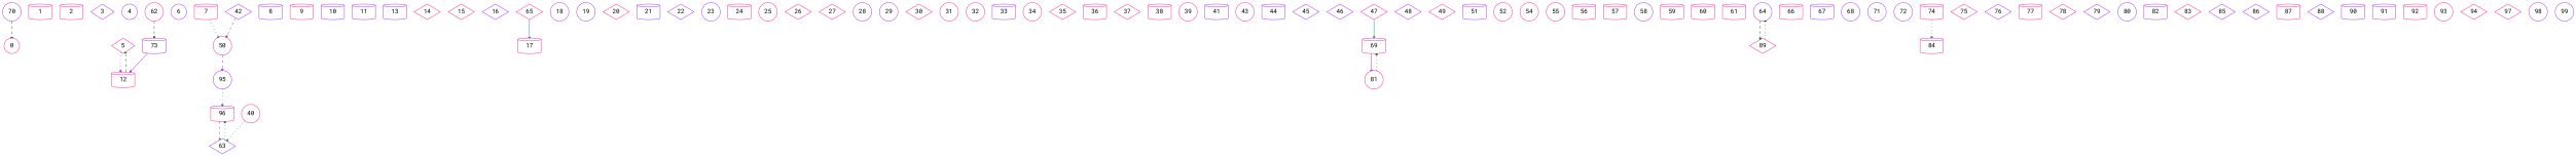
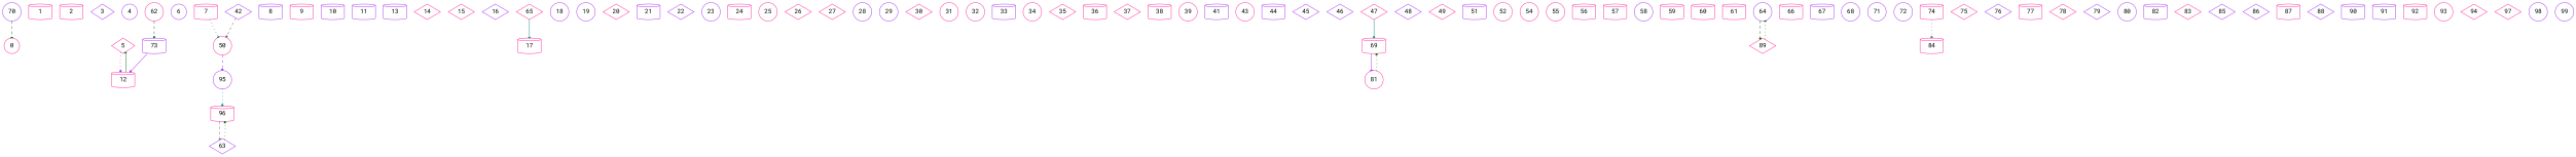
  digraph {
    fontname="Roboto Mono"
    fontsize=12
    node [color=deeppink fontname="Roboto Mono" penwidth=1 shape=cylinder]
    edge [arrowhead=dot arrowsize=0.5 color=darkgreen fontname="Roboto Mono" fontsize=10 style=dotted]
    n1 [label=0 shape=circle]
    n2 [label=1]
    n3 [label=2]
    n4 [color=purple label=3 shape=diamond]
    n5 [color=purple label=4 shape=circle]
    n6 [label=5 shape=diamond]
    n7 [label=12]
    n8 [color=purple label=6 shape=circle]
    n9 [label=7]
    n10 [label=50 shape=circle]
    n11 [color=purple label=95 shape=circle]
    n12 [label=96]
    n13 [color=purple label=8]
    n14 [label=9]
    n15 [color=purple label=10]
    n16 [color=purple label=11]
    n17 [color=purple label=13]
    n18 [label=14 shape=diamond]
    n19 [label=15 shape=diamond]
    n20 [color=purple label=16 shape=diamond]
    n21 [label=17]
    n22 [color=purple label=18 shape=circle]
    n23 [color=purple label=19 shape=circle]
    n24 [label=20 shape=diamond]
    n25 [color=purple label=21]
    n26 [color=purple label=22 shape=diamond]
    n27 [color=purple label=23 shape=circle]
    n28 [label=24]
    n29 [label=25 shape=circle]
    n30 [label=26 shape=diamond]
    n31 [label=27 shape=diamond]
    n32 [color=purple label=28 shape=circle]
    n33 [color=purple label=29 shape=circle]
    n34 [label=30 shape=diamond]
    n35 [label=31 shape=circle]
    n36 [label=32 shape=circle]
    n37 [color=purple label=33]
    n38 [label=34 shape=circle]
    n39 [label=35 shape=diamond]
    n40 [label=36]
    n41 [label=37 shape=diamond]
    n42 [label=38]
    n43 [label=39 shape=circle]
-   n44 [label=40 shape=circle]
    n45 [color=purple label=63 shape=diamond]
    n46 [color=purple label=41]
    n47 [color=purple label=42 shape=diamond]
    n48 [label=43 shape=circle]
    n49 [color=purple label=44]
    n50 [color=purple label=45 shape=diamond]
    n51 [color=purple label=46 shape=diamond]
    n52 [label=47 shape=diamond]
    n53 [label=69]
    n54 [label=81 shape=circle]
    n55 [color=purple label=48 shape=diamond]
    n56 [label=49 shape=diamond]
    n57 [color=purple label=51]
    n58 [label=52 shape=circle]
    n59 [label=54 shape=circle]
    n60 [label=55 shape=circle]
    n61 [label=56]
    n62 [label=57]
    n63 [color=purple label=58 shape=circle]
    n64 [label=59]
    n65 [label=60]
    n66 [label=61]
    n67 [label=62 shape=circle]
    n68 [color=purple label=73]
    n69 [color=purple label=64 shape=circle]
    n70 [label=89 shape=diamond]
    n71 [label=65 shape=diamond]
    n72 [label=66]
    n73 [color=purple label=67]
    n74 [color=purple label=68 shape=circle]
    n75 [color=purple label=70 shape=circle]
    n76 [color=purple label=71 shape=circle]
    n77 [color=purple label=72 shape=circle]
    n78 [label=74]
    n79 [label=84]
    n80 [label=75 shape=diamond]
    n81 [color=purple label=76 shape=diamond]
    n82 [label=77]
    n83 [label=78 shape=diamond]
    n84 [color=purple label=79 shape=diamond]
    n85 [color=purple label=80 shape=circle]
    n86 [color=purple label=82]
    n87 [label=83 shape=diamond]
    n88 [color=purple label=85 shape=diamond]
    n89 [color=purple label=86 shape=diamond]
    n90 [label=87]
    n91 [color=purple label=88 shape=diamond]
    n92 [color=purple label=90]
    n93 [color=purple label=91]
    n94 [label=92]
    n95 [label=93 shape=circle]
    n96 [label=94 shape=diamond]
    n97 [label=97 shape=diamond]
    n98 [color=purple label=98 shape=circle]
    n99 [color=purple label=99 shape=circle]
    n6 -> n7 [color=purple]
-   n7 -> n6 [arrowhead=tee style=dashed]
+   n7 -> n6 [arrowhead=tee style=solid]
    n9 -> n10 [arrowhead=tee color=teal]
    n10 -> n11 [color=purple style=dashed]
    n11 -> n12 [color=teal]
    n12 -> n45 [arrowhead=tee color=gray40 style=dashed]
-   n44 -> n45 [color=teal]
-   n45 -> n12 [color=teal]
+   n45 -> n12
    n47 -> n10 [color=gray40 style=dashed]
    n52 -> n53 [color=teal style=solid]
    n53 -> n54 [arrowhead=tee color=purple style=solid]
    n54 -> n53
    n67 -> n68 [style=dashed]
    n68 -> n7 [color=purple style=solid]
    n69 -> n70 [style=dashed]
    n70 -> n69 [arrowhead=tee]
    n71 -> n21 [arrowhead=tee color=teal style=solid]
    n75 -> n1 [arrowhead=tee style=dashed]
    n78 -> n79 [color=gray40]
  }
